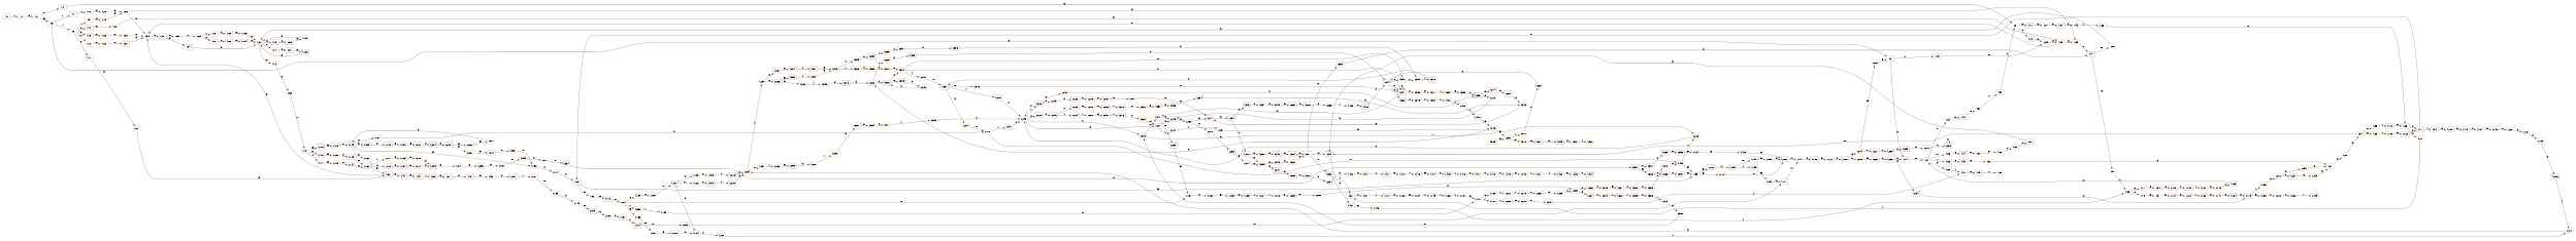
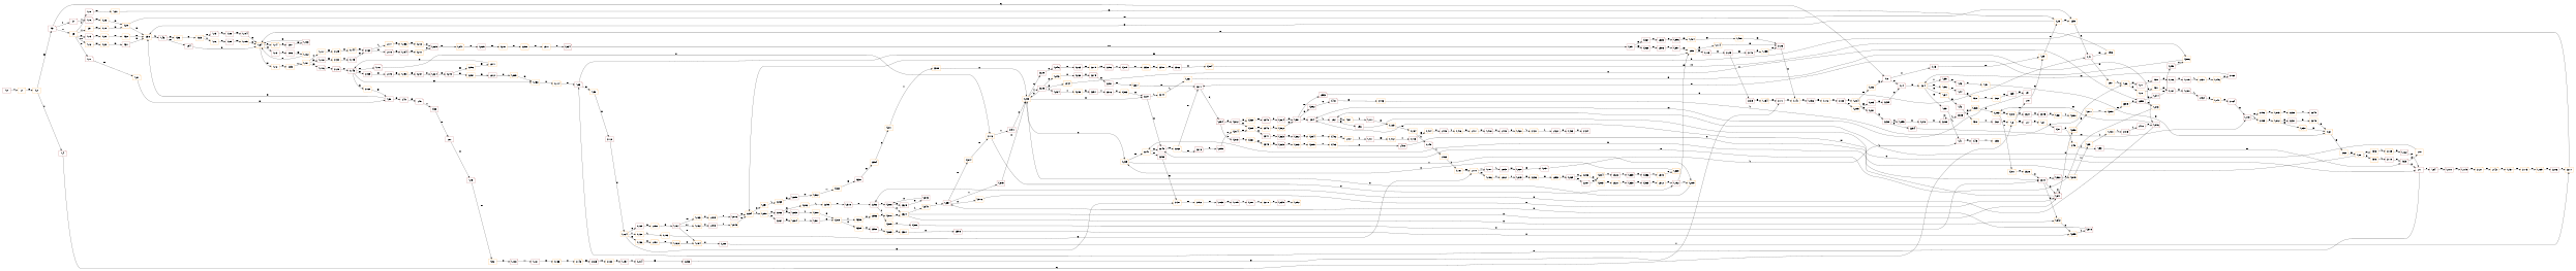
  strict digraph {
    rankdir=LR
    node [color=darkorange shape=note]
    S0 [color=brown shape=box]
    S1
    S2 [shape=box]
    S3 [color=brown]
    S4 [color=brown]
    S5 [shape=box]
    S6 [color=brown shape=box]
    S7 [color=brown]
    S8
    S9 [shape=box]
    S10 [color=brown]
    S11 [color=brown]
    S12 [shape=box]
    S13 [color=brown]
    S14 [color=brown]
    S15 [color=brown shape=box]
    S16 [color=brown]
    S17 [color=brown shape=box]
    S18 [color=brown shape=box]
    S19
    S20 [shape=box]
    S21
    S22
    S23
    S24
    S25
    S26 [shape=box]
    S27 [shape=box]
    S28
    S29
    S30 [color=brown shape=box]
    S31 [color=brown shape=box]
    S32
    S33 [color=brown shape=box]
    S34
    S35 [color=brown]
    S36 [shape=box]
    S37 [color=brown shape=box]
    S38 [shape=box]
    S39
    S40 [color=brown shape=box]
    S41 [color=brown shape=box]
    S42 [color=brown shape=box]
    S43 [color=brown]
    S44 [color=brown]
    S45 [shape=box]
    S46 [color=brown]
    S47 [color=brown]
    S48 [color=brown]
    S49 [color=brown]
    S50 [shape=box]
    S51
    S52
    S53 [color=brown shape=box]
    S54 [color=brown]
    S55 [shape=box]
    S56
    S57
    S58 [color=brown shape=box]
    S59 [shape=box]
    S60 [color=brown]
    S61
    S62 [shape=box]
    S63 [color=brown]
    S64
    S65
    S66
    S67 [color=brown shape=box]
    S68 [shape=box]
    S69 [color=brown shape=box]
    S70 [shape=box]
    S71 [color=brown shape=box]
    S72 [shape=box]
    S73 [color=brown shape=box]
    S74
    S75 [color=brown]
    S76 [shape=box]
    S77 [color=brown shape=box]
    S78 [shape=box]
    S79 [color=brown]
    S80 [shape=box]
    S81 [color=brown shape=box]
    S82 [color=brown shape=box]
    S83 [color=brown]
    S84 [color=brown]
    S85 [shape=box]
    S86 [color=brown shape=box]
    S87 [color=brown shape=box]
    S88 [color=brown]
    S89 [color=brown]
    S90 [color=brown shape=box]
    S91 [shape=box]
    S92 [shape=box]
    S93 [shape=box]
    S94 [color=brown]
    S95
+   S96 [color=brown shape=box]
    S97
    S98
    S99
    S100 [color=brown shape=box]
    S101 [shape=box]
    S102 [shape=box]
    S103 [color=brown]
    S104 [color=brown]
    S105 [shape=box]
    S106 [color=brown shape=box]
    S107 [color=brown]
    S108 [color=brown]
    S109
    S110 [color=brown shape=box]
    S111 [color=brown shape=box]
    S112 [color=brown shape=box]
    S113 [color=brown]
    S114
    S115 [color=brown shape=box]
    S116 [color=brown]
    S117 [shape=box]
    S118 [color=brown shape=box]
    S119 [color=brown shape=box]
    S120 [color=brown]
    S121 [color=brown shape=box]
    S122 [color=brown]
    S123 [shape=box]
    S124
    S125 [color=brown shape=box]
    S126 [color=brown]
    S127
    S128 [color=brown]
    S129
    S130 [shape=box]
    S131
    S132 [color=brown]
    S133
    S134 [shape=box]
    S135 [color=brown shape=box]
    S136 [shape=box]
    S137
-   S138 [shape=box label=S538]
+   S138 [shape=box]
    S139 [color=brown]
    S140 [color=brown shape=box]
    S141 [shape=box]
    S142
    S143 [color=brown shape=box]
    S144
    S145 [color=brown]
    S146 [shape=box]
    S147
    S148
    S149 [color=brown]
    S150
    S151
    S152 [shape=box]
    S153 [shape=box]
    S154
    S155
    S156 [color=brown shape=box]
    S157 [shape=box]
    S158 [shape=box]
    S159 [color=brown]
    S160
    S161 [color=brown]
    S162 [color=brown shape=box]
    S163 [color=brown shape=box]
    S164 [color=brown]
    S165 [color=brown]
    S166 [shape=box]
    S167 [color=brown]
    S168
    S169 [color=brown shape=box]
    S170
    S171 [color=brown shape=box]
    S172 [shape=box]
    S173
    S174
    S175 [color=brown shape=box]
    S176 [shape=box]
    S177
    S178 [color=brown]
    S179 [color=brown shape=box]
    S180 [shape=box]
    S181
    S182
    S183 [shape=box]
    S184
    S185 [color=brown]
    S186 [shape=box]
    S187 [color=brown shape=box]
    S188 [color=brown]
    S189 [shape=box]
    S190
    S191 [color=brown shape=box]
    S192 [color=brown]
    S193
    S194 [color=brown shape=box]
    S195 [shape=box]
    S196
    S197 [color=brown shape=box]
    S198 [color=brown shape=box]
    S199
    S200 [color=brown shape=box]
    S201 [color=brown]
    S202 [shape=box]
    S203 [color=brown shape=box]
    S204 [shape=box]
    S205
    S206 [color=brown shape=box]
    S207 [color=brown shape=box]
    S208
    S209
    S210
    S211
    S212 [shape=box]
    S213 [shape=box]
    S214 [color=brown]
    S215
    S216 [color=brown]
    S217 [shape=box]
    S218
    S219 [color=brown shape=box]
    S220 [color=brown]
    S221 [color=brown shape=box]
    S222
    S223 [color=brown]
    S224 [color=brown]
    S225
    S226 [color=brown shape=box]
    S227 [color=brown shape=box]
    S228 [color=brown shape=box]
    S229 [color=brown shape=box]
    S230
    S231 [color=brown shape=box]
    S232
    S233 [color=brown shape=box]
    S234
    S235 [color=brown]
    S236
    S237 [color=brown]
    S238 [color=brown]
    S239 [color=brown shape=box]
    S240 [color=brown]
    S241 [shape=box]
    S242
    S243 [shape=box]
    S244
    S245 [color=brown shape=box]
    S246 [color=brown]
    S247
    S248 [shape=box]
    S249 [color=brown shape=box]
    S250 [shape=box]
    S251 [shape=box]
    S252
    S253 [shape=box]
    S254 [color=brown]
    S255 [color=brown]
    S256 [shape=box]
    S257 [shape=box]
    S258 [color=brown]
    S259 [color=brown]
    S260 [color=brown shape=box]
    S261 [shape=box]
    S262
    S263 [color=brown shape=box]
    S264 [color=brown shape=box]
    S265 [color=brown shape=box]
    S266 [color=brown]
    S267 [color=brown shape=box]
    S268
    S269 [color=brown shape=box]
    S270 [color=brown]
    S271 [shape=box]
    S272 [color=brown shape=box]
    S273
    S274 [color=brown]
    S275 [color=brown]
    S276 [color=brown shape=box]
    S277 [color=brown shape=box]
    S278 [color=brown]
    S279 [shape=box]
    S280 [shape=box]
    S281 [shape=box]
    S282
    S283 [color=brown shape=box]
    S284
    S285 [color=brown shape=box]
    S286 [shape=box]
    S287 [color=brown]
    S288 [color=brown shape=box]
    S289 [shape=box]
    S290 [color=brown]
    S291 [color=brown shape=box]
    S292 [color=brown shape=box]
    S293
    S294 [color=brown]
    S295 [color=brown shape=box]
    S296 [color=brown]
    S297 [color=brown shape=box]
    S298
    S299
    S300 [shape=box]
    S301 [color=brown shape=box]
    S302 [shape=box]
    S303
    S304 [shape=box]
+   S305 [color=brown shape=box]
    S306 [shape=box]
    S307
    S308 [color=brown shape=box]
    S309
    S310
    S311
    S312 [color=brown shape=box]
    S313 [color=brown shape=box]
    S314
    S315 [color=brown]
    S316 [color=brown shape=box]
    S317 [shape=box]
    S318 [color=brown]
    S319 [shape=box]
    S320 [shape=box]
    S321
    S322 [color=brown shape=box]
    S323
    S324 [shape=box]
    S325 [color=brown shape=box]
    S326 [color=brown]
    S327 [color=brown shape=box]
    S328 [shape=box]
    S329
    S330 [shape=box]
    S331
    S332
    S333
    S334 [color=brown]
    S335
    S336
    S337 [color=brown]
    S338 [color=brown]
    S339 [color=brown]
    S340 [shape=box]
    S341 [color=brown]
    S342 [shape=box]
    S343 [color=brown shape=box]
    S344 [color=brown]
    S345 [color=brown shape=box]
    S346 [shape=box]
    S347 [color=brown]
    S348 [color=brown]
    S349 [shape=box]
    S350 [shape=box]
    S351 [color=brown shape=box]
    S352 [color=brown]
    S353
    S354
    S355 [color=brown shape=box]
    S356 [color=brown shape=box]
    S357 [color=brown]
    S358
    S359
    S360 [color=brown]
    S361 [shape=box]
    S362
    S363 [color=brown]
    S364 [color=brown]
    S365 [color=brown]
    S366 [color=brown shape=box]
    S367 [color=brown shape=box]
    S368 [color=brown]
    S369
    S370
    S371 [shape=box]
    S372 [shape=box]
    S373
    S374 [shape=box]
    S375 [color=brown shape=box]
    S376 [shape=box]
    S377
    S378 [color=brown]
    S379 [shape=box]
    S380 [shape=box]
    S381 [color=brown shape=box]
    S382 [color=brown]
    S383 [shape=box]
    S384
    S385 [color=brown]
    S386 [color=brown shape=box]
    S387 [shape=box]
    S388 [shape=box]
    S389
    S390 [shape=box]
    S391
    S392 [color=brown shape=box]
    S393 [color=brown]
    S394 [shape=box]
    S395
    S396 [color=brown]
    S397 [color=brown shape=box]
    S398 [color=brown]
    S399 [shape=box]
    S400 [shape=box]
    S401 [color=brown]
    S402 [shape=box]
    S403
    S404 [shape=box]
    S405 [color=brown]
    S406 [shape=box]
    S407 [shape=box]
    S408 [color=brown]
    S409 [shape=box]
    S410 [color=brown shape=box]
    S411 [color=brown shape=box]
    S412 [shape=box]
    S413 [color=brown]
    S414
    S415 [color=brown]
    S416 [shape=box]
    S417
    S418 [color=brown]
    S419 [color=brown]
    S420
    S421
    S422 [color=brown shape=box]
    S423 [color=brown shape=box]
    S424 [color=brown shape=box]
    S0 -> S1 [label=V]
    S1 -> S2 [label=P]
    S2 -> S3 [label=H]
    S2 -> S4 [label=Y]
    S3 -> S5 [label=V]
    S3 -> S6 [label=G]
    S3 -> S7 [label=I]
    S4 -> S8 [label=G]
    S5 -> S9 [label=V]
    S5 -> S10 [label=Y]
    S5 -> S11 [label=L]
    S5 -> S12 [label=M]
    S5 -> S13 [label=R]
    S6 -> S14 [label=A]
    S6 -> S15 [label=Y]
    S7 -> S16 [label=V]
    S8 -> S17 [label=H]
    S8 -> S18 [label=Y]
    S9 -> S19 [label=N]
    S10 -> S20 [label=N]
    S11 -> S21 [label=N]
    S12 -> S22 [label=N]
    S13 -> S23 [label=N]
    S14 -> S24 [label=K]
    S15 -> S25 [label=N]
    S16 -> S26 [label=N]
    S17 -> S27 [label=D]
    S18 -> S25 [label=N]
    S19 -> S28 [label=R]
    S20 -> S29 [label=R]
    S21 -> S30 [label=R]
    S22 -> S31 [label=R]
    S23 -> S32 [label=R]
    S24 -> S33 [label=F]
    S24 -> S34 [label=P]
    S24 -> S35 [label=V]
    S24 -> S36 [label=M]
    S25 -> S29 [label=R]
    S26 -> S28 [label=R]
    S27 -> S37 [label=P]
    S28 -> S38 [label=D]
    S28 -> S39 [label=N]
    S29 -> S38 [label=D]
    S29 -> S39 [label=N]
    S30 -> S38 [label=D]
    S30 -> S40 [label=E]
    S31 -> S38 [label=D]
    S32 -> S38 [label=D]
    S33 -> S41 [label=S]
    S34 -> S42 [label=N]
    S35 -> S43 [label=P]
    S36 -> S44 [label=P]
    S37 -> S45 [label=P]
    S38 -> S46 [label=C]
    S39 -> S47 [label=C]
    S40 -> S48 [label=E]
    S41 -> S49 [label=A]
    S42 -> S50 [label=P]
    S43 -> S51 [label=R]
    S44 -> S52 [label=R]
    S45 -> S53 [label=S]
    S46 -> S54 [label=H]
    S46 -> S55 [label=R]
    S47 -> S56 [label=H]
    S47 -> S57 [label=F]
    S48 -> S58 [label=V]
    S49 -> S59 [label=V]
    S50 -> S60 [label=Y]
    S51 -> S61 [label=D]
    S52 -> S62 [label=E]
    S53 -> S63 [label=R]
    S54 -> S64 [label=P]
    S55 -> S65 [label=P]
    S56 -> S64 [label=P]
    S57 -> S66 [label=S]
    S58 -> S67 [label=R]
    S60 -> S8 [label=G]
    S61 -> S68 [label=Q]
    S62 -> S69 [label=Q]
    S63 -> S70 [label=K]
    S63 -> S71 [label=L]
    S64 -> S72 [label=N]
    S64 -> S73 [label=K]
    S64 -> S74 [label=L]
    S65 -> S75 [label=P]
    S65 -> S76 [label=Y]
    S66 -> S77 [label=N]
    S66 -> S78 [label=D]
    S67 -> S79 [label=A]
    S68 -> S80 [label=R]
    S69 -> S81 [label=R]
    S70 -> S82 [label=S]
    S71 -> S83 [label=L]
    S71 -> S84 [label=I]
    S72 -> S85 [label=L]
    S73 -> S86 [label=C]
    S74 -> S87 [label=C]
    S75 -> S88 [label=C]
    S76 -> S89 [label=C]
    S77 -> S90 [label=G]
    S78 -> S91 [label=G]
    S79 -> S92 [label=E]
    S80 -> S93 [label=R]
    S80 -> S94 [label=K]
    S80 -> S95 [label=P]
    S81 -> S94 [label=K]
+   S82 -> S96 [label=R]
    S82 -> S97 [label=L]
    S83 -> S98 [label=Q]
    S83 -> S99 [label=H]
    S84 -> S100 [label=Q]
    S85 -> S101 [label=W]
    S86 -> S102 [label=H]
    S87 -> S103 [label=H]
    S88 -> S104 [label=H]
    S89 -> S105 [label=H]
    S90 -> S106 [label=G]
    S91 -> S107 [label=R]
    S92 -> S108 [label=L]
    S93 -> S109 [label=S]
    S94 -> S82 [label=S]
    S95 -> S110 [label=S]
+   S96 -> S71 [label=L]
    S97 -> S111 [label=S]
    S98 -> S112 [label=K]
    S99 -> S113 [label=H]
    S99 -> S114 [label=E]
    S100 -> S115 [label=N]
    S101 -> S116 [label=H]
    S101 -> S117 [label=Y]
    S101 -> S118 [label=N]
    S102 -> S64 [label=P]
    S103 -> S64 [label=P]
    S104 -> S64 [label=P]
    S105 -> S64 [label=P]
    S106 -> S119 [label=L]
    S107 -> S120 [label=D]
    S108 -> S121 [label=V]
    S109 -> S122 [label=R]
    S110 -> S63 [label=R]
    S111 -> S123 [label=D]
    S112 -> S124 [label=A]
    S113 -> S125 [label=M]
    S114 -> S126 [label=R]
    S115 -> S127 [label=A]
    S116 -> S128 [label=E]
    S117 -> S129 [label=E]
    S118 -> S130 [label=E]
    S119 -> S131 [label=S]
    S120 -> S132 [label=S]
    S121 -> S133 [label=Q]
    S122 -> S71 [label=L]
    S123 -> S134 [label=E]
    S124 -> S135 [label=Q]
    S124 -> S136 [label=E]
    S124 -> S137 [label=F]
    S124 -> S138 [label=V]
    S125 -> S139 [label=Y]
    S125 -> S140 [label=H]
    S126 -> S141 [label=M]
    S127 -> S142 [label=Q]
    S128 -> S143 [label=L]
    S129 -> S144 [label=M]
    S130 -> S145 [label=M]
    S131 -> S146 [label=G]
    S132 -> S147 [label=G]
    S133 -> S148 [label=L]
    S134 -> S149 [label=W]
    S135 -> S150 [label=K]
    S136 -> S151 [label=K]
    S137 -> S152 [label=K]
    S138 -> S153 [label=S]
    S139 -> S154 [label=E]
    S140 -> S155 [label=E]
    S141 -> S156 [label=P]
    S142 -> S157 [label=E]
    S143 -> S158 [label=R]
    S143 -> S159 [label=F]
    S143 -> S160 [label=N]
    S143 -> S161 [label=A]
    S144 -> S162 [label=N]
    S145 -> S162 [label=N]
    S146 -> S163 [label=A]
    S147 -> S164 [label=P]
    S148 -> S165 [label=H]
    S149 -> S166 [label=V]
    S150 -> S167 [label=E]
    S151 -> S168 [label=E]
    S152 -> S169 [label=E]
    S153 -> S170 [label=E]
    S154 -> S171 [label=R]
    S155 -> S126 [label=R]
    S156 -> S172 [label=E]
    S157 -> S173 [label=Q]
    S158 -> S174 [label=L]
    S159 -> S175 [label=Q]
    S160 -> S30 [label=R]
    S161 -> S176 [label=L]
    S162 -> S177 [label=S]
    S162 -> S178 [label=T]
    S163 -> S24 [label=K]
    S164 -> S179 [label=K]
    S165 -> S180 [label=M]
    S166 -> S181 [label=S]
    S167 -> S182 [label=M]
    S167 -> S183 [label=K]
    S167 -> S184 [label=T]
    S168 -> S184 [label=T]
    S169 -> S185 [label=R]
    S170 -> S186 [label=K]
    S170 -> S187 [label=V]
    S171 -> S141 [label=M]
    S172 -> S188 [label=D]
    S173 -> S189 [label=T]
    S174 -> S83 [label=L]
    S175 -> S190 [label=E]
    S176 -> S191 [label=V]
    S176 -> S192 [label=L]
    S177 -> S193 [label=E]
    S178 -> S194 [label=E]
    S179 -> S195 [label=S]
    S179 -> S196 [label=F]
    S180 -> S197 [label=L]
    S181 -> S170 [label=E]
    S182 -> S198 [label=L]
    S183 -> S199 [label=L]
    S184 -> S200 [label=L]
    S185 -> S201 [label=I]
    S186 -> S202 [label=I]
    S187 -> S203 [label=S]
    S188 -> S204 [label=P]
    S188 -> S205 [label=A]
    S189 -> S206 [label=L]
    S190 -> S207 [label=E]
    S191 -> S208 [label=L]
    S192 -> S99 [label=H]
    S192 -> S209 [label=V]
    S193 -> S210 [label=Q]
    S194 -> S211 [label=Q]
    S195 -> S212 [label=P]
    S196 -> S213 [label=L]
    S197 -> S214 [label=Y]
    S198 -> S215 [label=I]
    S199 -> S216 [label=I]
    S200 -> S217 [label=I]
    S201 -> S218 [label=V]
    S202 -> S219 [label=I]
    S203 -> S220 [label=K]
    S204 -> S221 [label=F]
    S204 -> S222 [label=H]
    S205 -> S223 [label=H]
    S206 -> S217 [label=I]
    S207 -> S224 [label=A]
    S208 -> S225 [label=L]
    S208 -> S226 [label=V]
    S208 -> S227 [label=K]
    S208 -> S228 [label=C]
    S209 -> S208 [label=L]
    S210 -> S229 [label=A]
    S211 -> S229 [label=A]
    S212 -> S230 [label=R]
    S212 -> S231 [label=P]
    S213 -> S232 [label=A]
    S214 -> S233 [label=E]
    S215 -> S234 [label=P]
    S216 -> S234 [label=P]
    S217 -> S234 [label=P]
    S218 -> S235 [label=P]
    S219 -> S236 [label=P]
    S220 -> S237 [label=F]
    S221 -> S238 [label=G]
    S222 -> S6 [label=G]
    S223 -> S239 [label=G]
    S224 -> S240 [label=R]
    S225 -> S209 [label=V]
    S225 -> S241 [label=K]
    S226 -> S208 [label=L]
    S226 -> S242 [label=F]
    S226 -> S243 [label=P]
    S227 -> S244 [label=S]
    S227 -> S245 [label=K]
    S228 -> S246 [label=L]
    S229 -> S247 [label=R]
    S230 -> S61 [label=D]
    S231 -> S248 [label=R]
    S232 -> S249 [label=V]
    S233 -> S171 [label=R]
    S234 -> S250 [label=S]
    S234 -> S251 [label=T]
    S235 -> S252 [label=N]
    S236 -> S253 [label=N]
    S237 -> S41 [label=S]
    S238 -> S254 [label=P]
    S238 -> S255 [label=X]
    S239 -> S14 [label=A]
    S240 -> S256 [label=H]
    S240 -> S257 [label=R]
    S241 -> S245 [label=K]
    S241 -> S258 [label=A]
    S242 -> S259 [label=L]
    S243 -> S260 [label=L]
    S244 -> S261 [label=S]
    S245 -> S262 [label=M]
    S246 -> S263 [label=L]
-   S246 -> S264 [label=S]
+   S226 -> S264 [label=S]
    S247 -> S265 [label=Q]
    S248 -> S61 [label=D]
    S250 -> S266 [label=A]
    S250 -> S267 [label=T]
    S251 -> S268 [label=S]
-   S252 -> S269 [label=A]
    S253 -> S269 [label=A]
    S254 -> S179 [label=K]
    S255 -> S270 [label=X]
    S256 -> S271 [label=E]
    S257 -> S272 [label=E]
    S258 -> S137 [label=F]
    S259 -> S273 [label=K]
    S259 -> S274 [label=R]
    S260 -> S275 [label=T]
    S261 -> S276 [label=F]
    S262 -> S277 [label=R]
    S262 -> S278 [label=K]
    S263 -> S279 [label=F]
    S264 -> S280 [label=I]
    S265 -> S281 [label=D]
    S266 -> S282 [label=G]
    S266 -> S283 [label=E]
    S267 -> S284 [label=E]
    S268 -> S285 [label=E]
    S269 -> S286 [label=A]
    S269 -> S287 [label=D]
    S270 -> S288 [label=X]
    S271 -> S143 [label=L]
    S272 -> S289 [label=L]
    S273 -> S245 [label=K]
    S274 -> S290 [label=K]
    S275 -> S291 [label=K]
    S276 -> S292 [label=T]
    S276 -> S293 [label=F]
    S277 -> S294 [label=G]
    S278 -> S295 [label=G]
    S279 -> S296 [label=M]
    S280 -> S297 [label=G]
    S281 -> S298 [label=L]
    S282 -> S299 [label=S]
    S283 -> S300 [label=S]
    S284 -> S301 [label=S]
    S285 -> S302 [label=A]
    S286 -> S303 [label=T]
    S287 -> S304 [label=T]
    S288 -> S288 [label=X]
+   S288 -> S305 [label=S]
    S289 -> S158 [label=R]
    S290 -> S306 [label=M]
    S291 -> S307 [label=M]
    S292 -> S308 [label=L]
    S292 -> S309 [label=I]
    S293 -> S310 [label=N]
    S293 -> S311 [label=I]
    S294 -> S312 [label=Q]
    S294 -> S313 [label=T]
    S295 -> S314 [label=Q]
    S296 -> S315 [label=V]
    S297 -> S316 [label=V]
    S298 -> S317 [label=A]
    S299 -> S318 [label=F]
    S300 -> S319 [label=F]
    S301 -> S319 [label=F]
    S302 -> S320 [label=V]
    S303 -> S321 [label=E]
    S304 -> S322 [label=Y]
+   S305 -> S323 [label=F]
    S306 -> S277 [label=R]
    S307 -> S277 [label=R]
    S308 -> S324 [label=L]
    S308 -> S325 [label=F]
    S309 -> S326 [label=L]
    S310 -> S327 [label=K]
    S311 -> S328 [label=L]
    S312 -> S329 [label=N]
    S312 -> S330 [label=D]
    S313 -> S331 [label=G]
    S314 -> S329 [label=N]
    S315 -> S332 [label=L]
    S316 -> S333 [label=L]
    S317 -> S334 [label=Q]
    S318 -> S292 [label=T]
    S319 -> S335 [label=L]
    S319 -> S336 [label=V]
    S320 -> S337 [label=F]
    S321 -> S338 [label=T]
    S322 -> S339 [label=I]
    S323 -> S293 [label=F]
    S324 -> S340 [label=S]
    S324 -> S341 [label=L]
    S324 -> S342 [label=T]
    S325 -> S343 [label=T]
    S326 -> S344 [label=L]
    S327 -> S345 [label=K]
    S328 -> S344 [label=L]
    S329 -> S346 [label=R]
    S329 -> S347 [label=K]
    S330 -> S348 [label=R]
    S331 -> S349 [label=R]
    S332 -> S350 [label=E]
    S333 -> S227 [label=K]
    S334 -> S351 [label=M]
    S335 -> S352 [label=T]
    S336 -> S353 [label=T]
    S337 -> S354 [label=N]
    S338 -> S355 [label=A]
    S339 -> S356 [label=T]
    S340 -> S357 [label=L]
    S341 -> S241 [label=K]
    S341 -> S341 [label=L]
    S341 -> S358 [label=A]
    S342 -> S359 [label=L]
    S343 -> S308 [label=L]
    S344 -> S341 [label=L]
    S344 -> S342 [label=T]
    S344 -> S360 [label=P]
    S345 -> S361 [label=A]
    S346 -> S362 [label=Q]
    S347 -> S363 [label=E]
    S348 -> S364 [label=Q]
    S349 -> S365 [label=E]
    S350 -> S366 [label=R]
    S351 -> S367 [label=R]
    S351 -> S368 [label=H]
    S352 -> S369 [label=S]
    S353 -> S370 [label=L]
    S354 -> S371 [label=L]
    S355 -> S372 [label=L]
    S356 -> S373 [label=V]
    S357 -> S374 [label=A]
    S357 -> S375 [label=V]
    S357 -> S376 [label=L]
    S358 -> S377 [label=F]
    S359 -> S378 [label=S]
    S360 -> S379 [label=C]
    S361 -> S380 [label=S]
    S362 -> S381 [label=R]
    S363 -> S382 [label=G]
    S364 -> S381 [label=R]
    S365 -> S383 [label=A]
    S366 -> S384 [label=K]
    S367 -> S385 [label=L]
    S368 -> S386 [label=L]
    S369 -> S387 [label=L]
    S370 -> S324 [label=L]
    S371 -> S388 [label=V]
    S372 -> S192 [label=L]
    S373 -> S389 [label=L]
    S374 -> S176 [label=L]
    S375 -> S208 [label=L]
    S376 -> S341 [label=L]
    S377 -> S390 [label=V]
    S378 -> S357 [label=L]
    S379 -> S391 [label=W]
    S381 -> S94 [label=K]
    S381 -> S392 [label=T]
    S381 -> S393 [label=N]
    S382 -> S394 [label=G]
    S383 -> S395 [label=Q]
    S384 -> S306 [label=M]
    S385 -> S396 [label=Q]
    S386 -> S397 [label=L]
    S387 -> S398 [label=T]
    S388 -> S208 [label=L]
    S389 -> S225 [label=L]
    S390 -> S399 [label=F]
    S391 -> S400 [label=S]
    S392 -> S401 [label=C]
    S393 -> S47 [label=C]
    S394 -> S402 [label=T]
    S395 -> S403 [label=I]
    S396 -> S404 [label=H]
    S397 -> S99 [label=H]
    S398 -> S359 [label=L]
    S399 -> S259 [label=L]
    S400 -> S405 [label=S]
    S401 -> S406 [label=F]
    S402 -> S407 [label=A]
    S403 -> S408 [label=L]
    S404 -> S409 [label=E]
    S405 -> S410 [label=S]
    S406 -> S66 [label=S]
    S407 -> S411 [label=S]
    S408 -> S344 [label=L]
    S409 -> S126 [label=R]
    S410 -> S276 [label=F]
    S411 -> S412 [label=H]
    S412 -> S413 [label=I]
    S413 -> S414 [label=E]
    S414 -> S415 [label=L]
    S415 -> S416 [label=S]
    S416 -> S417 [label=P]
    S417 -> S418 [label=A]
    S418 -> S419 [label=L]
    S419 -> S420 [label=G]
    S420 -> S421 [label=S]
    S421 -> S422 [label=S]
    S422 -> S423 [label=P]
    S423 -> S424 [label=L]
  }
